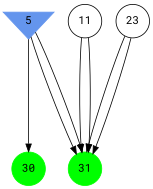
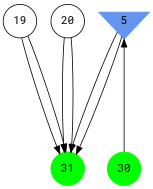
  digraph {
    fontname="Roboto Mono"
    ranksep=2.0
    node [color=black fontname="Roboto Mono" shape=circle style=filled]
    edge [fontname="Roboto Mono"]
    5 [color=cornflowerblue shape=invtriangle]
-   19 [label=11 style=""]
-   20 [label=23 style=""]
+   19 [style=""]
+   20 [style=""]
    30 [color=green]
    31 [color=green]
    subgraph sub_1 {
      rank=same
      5
    }
    subgraph sub_2 {
      rank=same
      19
      20
    }
    subgraph sub_3 {
      rank=same
      30
      31
    }
-   5 -> 30
+   30 -> 5
    5 -> 31
    5 -> 31
    19 -> 31
    19 -> 31
    20 -> 31
    20 -> 31
  }
